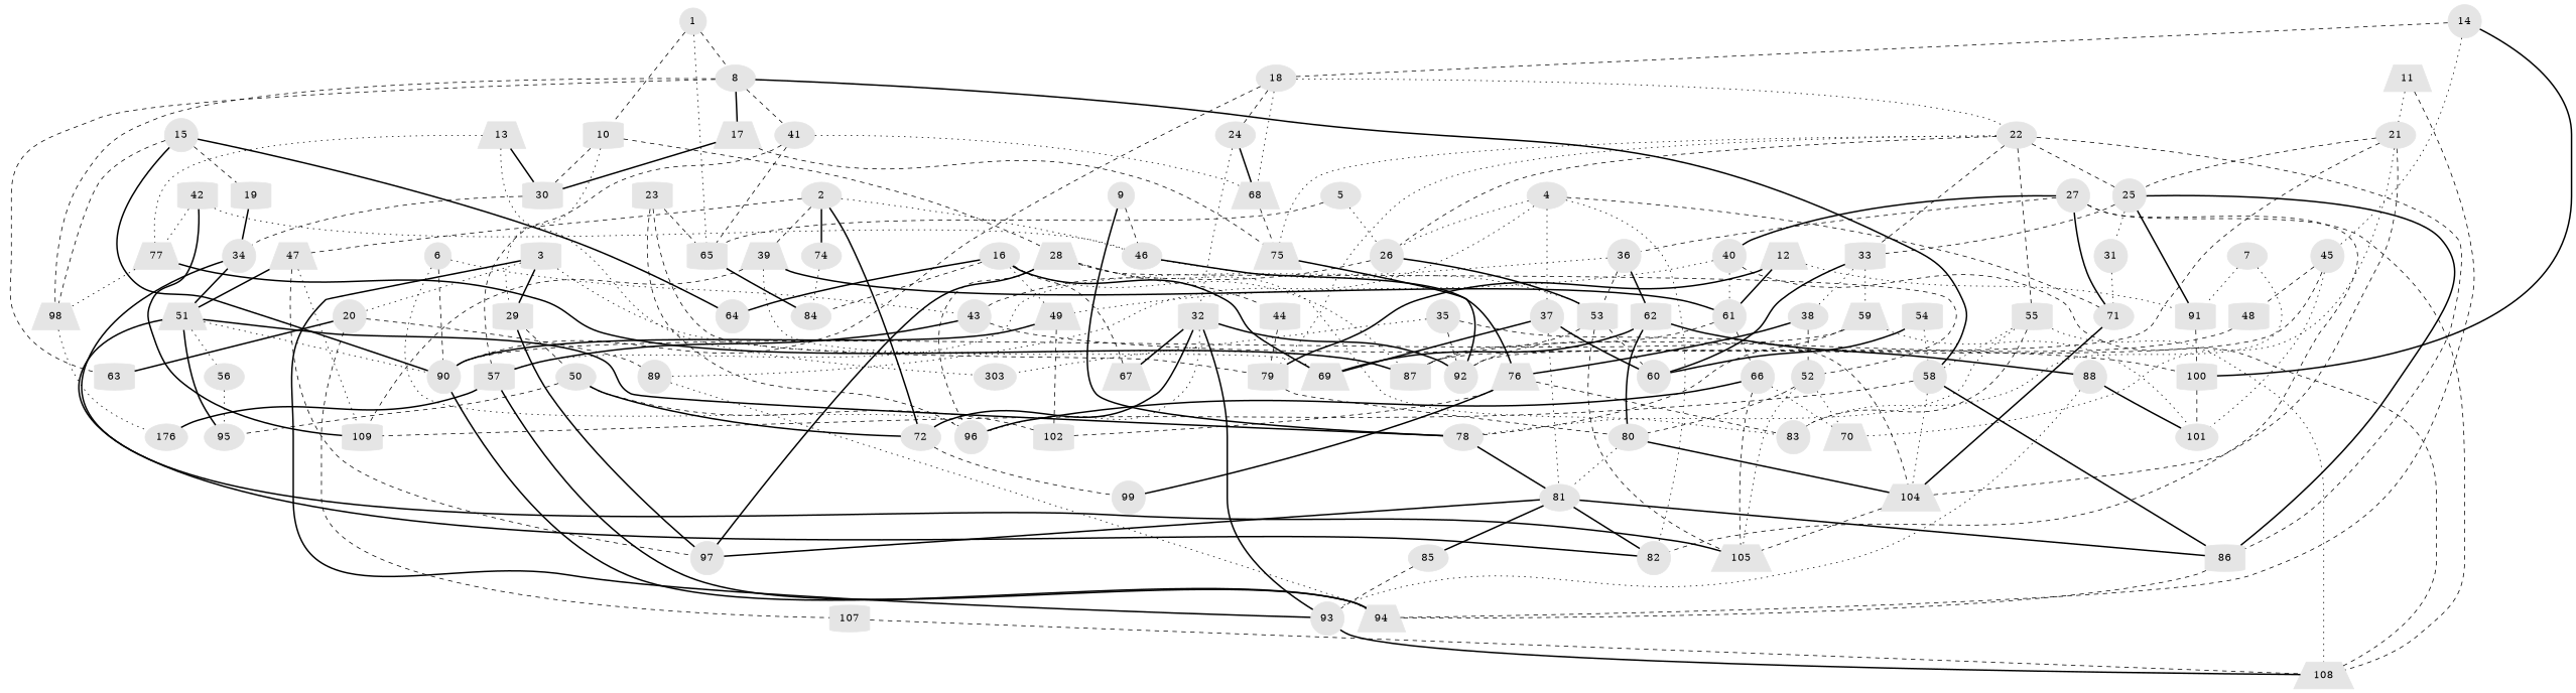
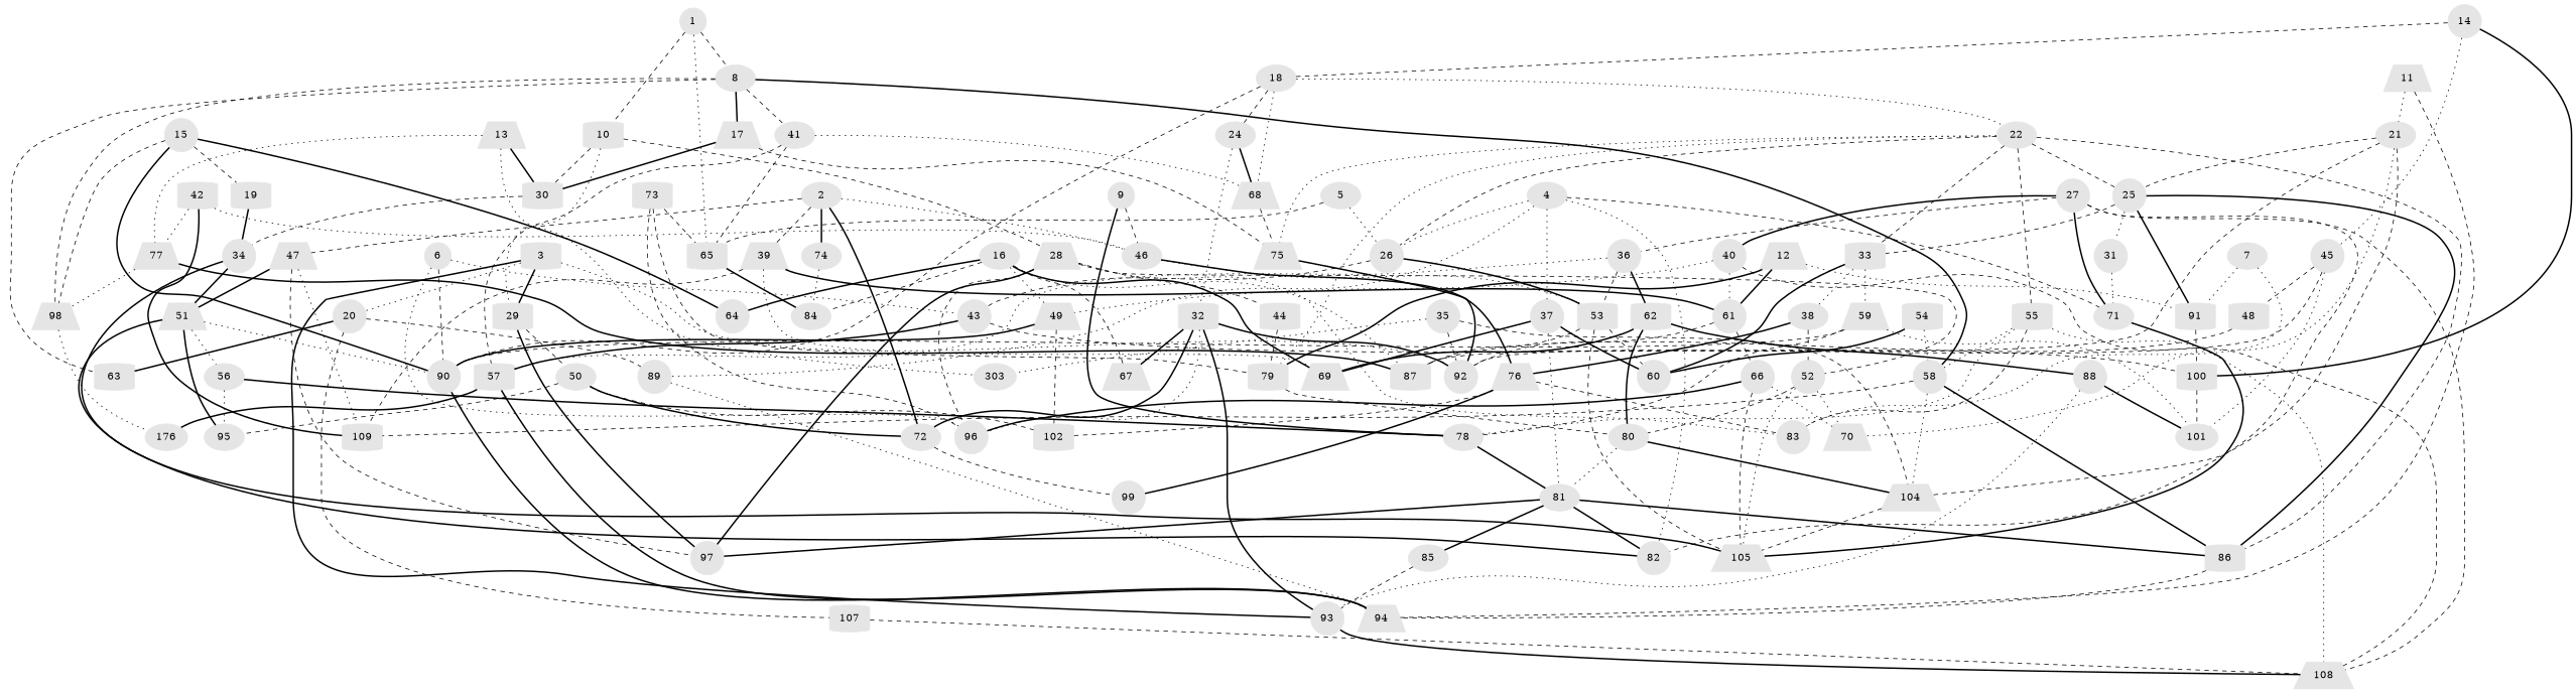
  graph {
    node [color=gray90 shape=circle style=filled]
    edge [style=dashed]
    8 [shape=ellipse]
    1
    10 [shape=cylinder]
    65 [shape=cylinder]
    17 [shape=trapezium]
    41 [shape=ellipse]
    58
    63 [shape=cylinder]
    98 [shape=trapezium]
    29 [shape=cylinder]
    28 [shape=trapezium]
    30 [shape=cylinder]
    84 [shape=ellipse]
    2 [shape=ellipse]
    39 [shape=trapezium]
    46 [shape=ellipse]
    47 [shape=trapezium]
    72 [shape=ellipse]
    74 [shape=ellipse]
    61
    69 [shape=trapezium]
    109 [shape=cylinder]
    53 [shape=cylinder]
    76 [shape=trapezium]
    97
    51 [shape=trapezium]
    99
    3 [shape=cylinder]
    20
    92
    93
    89
    107 [shape=cylinder]
    50 [shape=ellipse]
    108 [shape=trapezium]
    4 [shape=ellipse]
    26
    37
    71 [shape=ellipse]
    82
    43
    60
    81 [shape=ellipse]
    105 [shape=trapezium]
    94 [shape=trapezium]
    5 [shape=ellipse]
    6
    90
    96
    100 [shape=cylinder]
    57 [shape=cylinder]
    7 [shape=ellipse]
    83
    91 [shape=cylinder]
    75 [shape=trapezium]
    68 [shape=trapezium]
    104 [shape=trapezium]
    86 [shape=cylinder]
    n59 [label=176 shape=ellipse]
    9
    78 [shape=ellipse]
    44 [shape=cylinder]
    52
    34
    11 [shape=trapezium]
    21 [shape=ellipse]
    87 [shape=cylinder]
    25
    70 [shape=trapezium]
    12 [shape=trapezium]
    79 [shape=cylinder]
    66
    80 [shape=ellipse]
    13 [shape=trapezium]
    77 [shape=trapezium]
    n76 [label=303 shape=ellipse]
    18 [shape=ellipse]
    14
    45
    22 [shape=ellipse]
    24 [shape=ellipse]
    48 [shape=cylinder]
    101 [shape=ellipse]
    15
    19 [shape=cylinder]
    64
    16 [shape=ellipse]
    49 [shape=trapezium]
    67 [shape=trapezium]
    102 [shape=cylinder]
    33 [shape=cylinder]
    55 [shape=cylinder]
    32 [shape=cylinder]
    31
    38 [shape=ellipse]
    59 [shape=trapezium]
-   23 [shape=cylinder]
+   23 [shape=cylinder label=73]
    27
    36
    40
    62 [shape=cylinder]
    95 [shape=ellipse]
    56 [shape=ellipse]
    35
    88
    85 [shape=ellipse]
    42 [shape=cylinder]
    54 [shape=cylinder]
    8 -- 17 [style=bold]
    8 -- 41
    8 -- 58 [style=bold]
    8 -- 63
    8 -- 98
    1 -- 8
    1 -- 10
    1 -- 65 [style=dotted]
    10 -- 29 [style=dotted]
    10 -- 28
    10 -- 30
    65 -- 84 [style=bold]
    17 -- 30 [style=bold]
    17 -- 75
    41 -- 65
    41 -- 57
    41 -- 68 [style=dotted]
    58 -- 109
    58 -- 104 [style=dotted]
    58 -- 86 [style=bold]
    98 -- n59 [style=dotted]
    29 -- 97 [style=bold]
    29 -- 50
    28 -- 97 [style=bold]
    28 -- 96
    28 -- 83 [style=dotted]
    28 -- 44
    28 -- 52
    30 -- 34
    2 -- 39
    2 -- 46 [style=dotted]
    2 -- 47
    2 -- 72 [style=bold]
    2 -- 74 [style=bold]
    39 -- 61 [style=bold]
    39 -- 69 [style=dotted]
    39 -- 109
    46 -- 53 [style=dotted]
    46 -- 76 [style=bold]
    47 -- 109 [style=dotted]
    47 -- 97
    47 -- 51 [style=bold]
    72 -- 99
    74 -- 84 [style=dotted]
    61 -- 92
    61 -- 66
    53 -- 60
    53 -- 105
    53 -- 87
    76 -- 99 [style=bold]
    76 -- 83
    76 -- 102
    51 -- 82 [style=bold]
    51 -- 90 [style=dotted]
    51 -- 95 [style=bold]
    51 -- 56 [style=dotted]
    3 -- 29 [style=bold]
    3 -- 20 [style=dotted]
-   3 -- 87 [style=dotted]
+   3 -- 92 [style=dotted]
    3 -- 93 [style=bold]
    20 -- 63 [style=bold]
    20 -- 89
    20 -- 107
    93 -- 108 [style=bold]
    89 -- 94 [style=dotted]
    107 -- 108
    50 -- 72 [style=bold]
    50 -- 102
    50 -- 95
    4 -- 89 [style=dotted]
    4 -- 26 [style=dotted]
    4 -- 37 [style=dotted]
    4 -- 71
    4 -- 82 [style=dotted]
    26 -- 53 [style=bold]
    26 -- 43
    37 -- 69 [style=bold]
    37 -- 60 [style=bold]
    37 -- 81 [style=dotted]
-   71 -- 104 [style=bold]
+   71 -- 105 [style=bold]
    43 -- 100
    43 -- 57 [style=bold]
    81 -- 97 [style=bold]
    81 -- 82 [style=bold]
    81 -- 86 [style=bold]
    81 -- 85 [style=bold]
    5 -- 65
    5 -- 26 [style=dotted]
    6 -- 43 [style=dotted]
    6 -- 90
    6 -- 96 [style=dotted]
    90 -- 94 [style=bold]
    100 -- 101
    57 -- 94 [style=bold]
    57 -- n59 [style=bold]
    7 -- 83 [style=dotted]
    7 -- 91 [style=dotted]
    91 -- 100
    75 -- 92 [style=bold]
    68 -- 75
    104 -- 105
    86 -- 94
    9 -- 46
    9 -- 78 [style=bold]
    78 -- 81 [style=bold]
    44 -- 79
    52 -- 105 [style=dotted]
    52 -- 70 [style=dotted]
    52 -- 80
    34 -- 51 [style=bold]
    34 -- 105 [style=bold]
    11 -- 94
    11 -- 21 [style=dotted]
    21 -- 104
    21 -- 87
    21 -- 25
    21 -- 70 [style=dotted]
    25 -- 91 [style=bold]
    25 -- 86 [style=bold]
    25 -- 33
    25 -- 31 [style=dotted]
    12 -- 61 [style=bold]
    12 -- 91 [style=dotted]
    12 -- 79 [style=bold]
    79 -- 80
    66 -- 105
    66 -- 96 [style=bold]
    66 -- 70 [style=dotted]
    80 -- 81 [style=dotted]
    80 -- 104 [style=bold]
    13 -- 30 [style=bold]
    13 -- 77 [style=dotted]
    13 -- n76 [style=dotted]
    77 -- 98 [style=dotted]
    77 -- 87 [style=bold]
    18 -- 90
    18 -- 68 [style=dotted]
    18 -- 22 [style=dotted]
    18 -- 24
    14 -- 100 [style=bold]
    14 -- 18
    14 -- 45 [style=dotted]
    45 -- 92
    45 -- 48
    45 -- 101 [style=dotted]
    22 -- 26
    22 -- 75 [style=dotted]
    22 -- 86
    22 -- 25
    22 -- 79 [style=dotted]
    22 -- 33
    22 -- 55
    24 -- 68 [style=bold]
    24 -- 32 [style=dotted]
    48 -- 87
    15 -- 98
    15 -- 90 [style=bold]
    15 -- 19
    15 -- 64 [style=bold]
    19 -- 34 [style=bold]
    16 -- 84
    16 -- 69 [style=bold]
    16 -- 87 [style=dotted]
    16 -- 64 [style=bold]
    16 -- 49 [style=dotted]
    16 -- 67
    49 -- 90 [style=bold]
    49 -- 102
    33 -- 60 [style=bold]
    33 -- 38 [style=dotted]
    33 -- 59 [style=dotted]
    55 -- 58 [style=dotted]
    55 -- 108 [style=dotted]
    55 -- 83
    55 -- 78 [style=dotted]
    32 -- 72 [style=bold]
    32 -- 92 [style=bold]
    32 -- 93 [style=bold]
    32 -- 96 [style=dotted]
    32 -- 67 [style=bold]
    31 -- 71 [style=dotted]
    38 -- 76 [style=bold]
    38 -- 52
    59 -- 90
    59 -- 78
    59 -- 101 [style=dotted]
    23 -- 65
    23 -- 96
    23 -- 79
    27 -- 108
    27 -- 71 [style=bold]
    27 -- 82
    27 -- 36
    27 -- 40 [style=bold]
    36 -- 53
    36 -- 57 [style=dotted]
    36 -- 62 [style=bold]
    40 -- 61 [style=dotted]
    40 -- 108
    40 -- 49 [style=dotted]
    62 -- 69 [style=bold]
    62 -- 80 [style=bold]
    62 -- 88 [style=bold]
-   51 -- 78 [style=bold]
+   56 -- 78 [style=bold]
    56 -- 95 [style=dotted]
    35 -- 92
    35 -- 104
    35 -- n76 [style=dotted]
    88 -- 93 [style=dotted]
    88 -- 101 [style=bold]
    85 -- 93
    42 -- 46 [style=dotted]
    42 -- 109 [style=bold]
    42 -- 77 [style=dotted]
    54 -- 58 [style=dotted]
    54 -- 60 [style=bold]
  }
